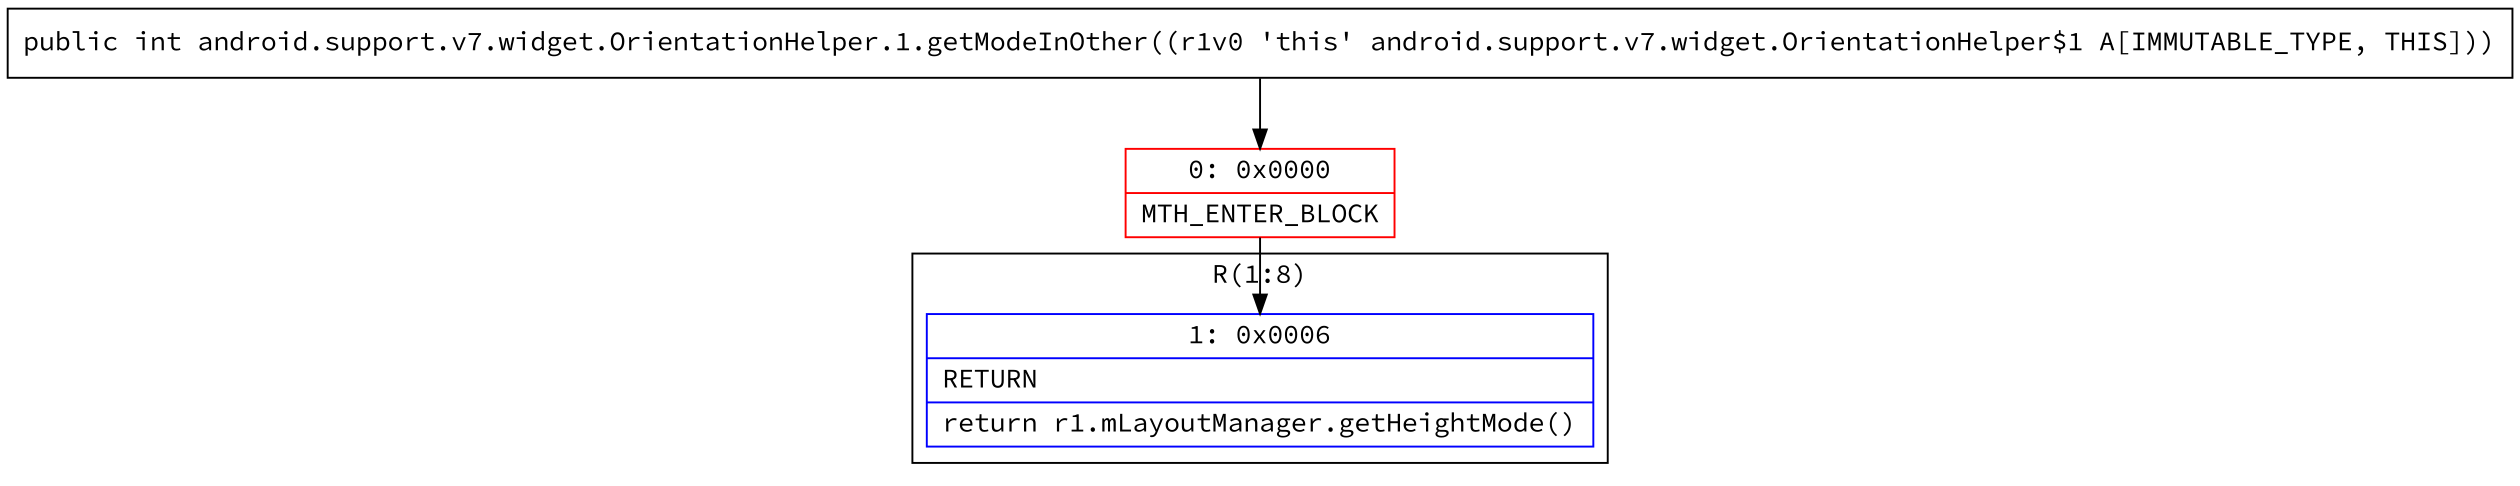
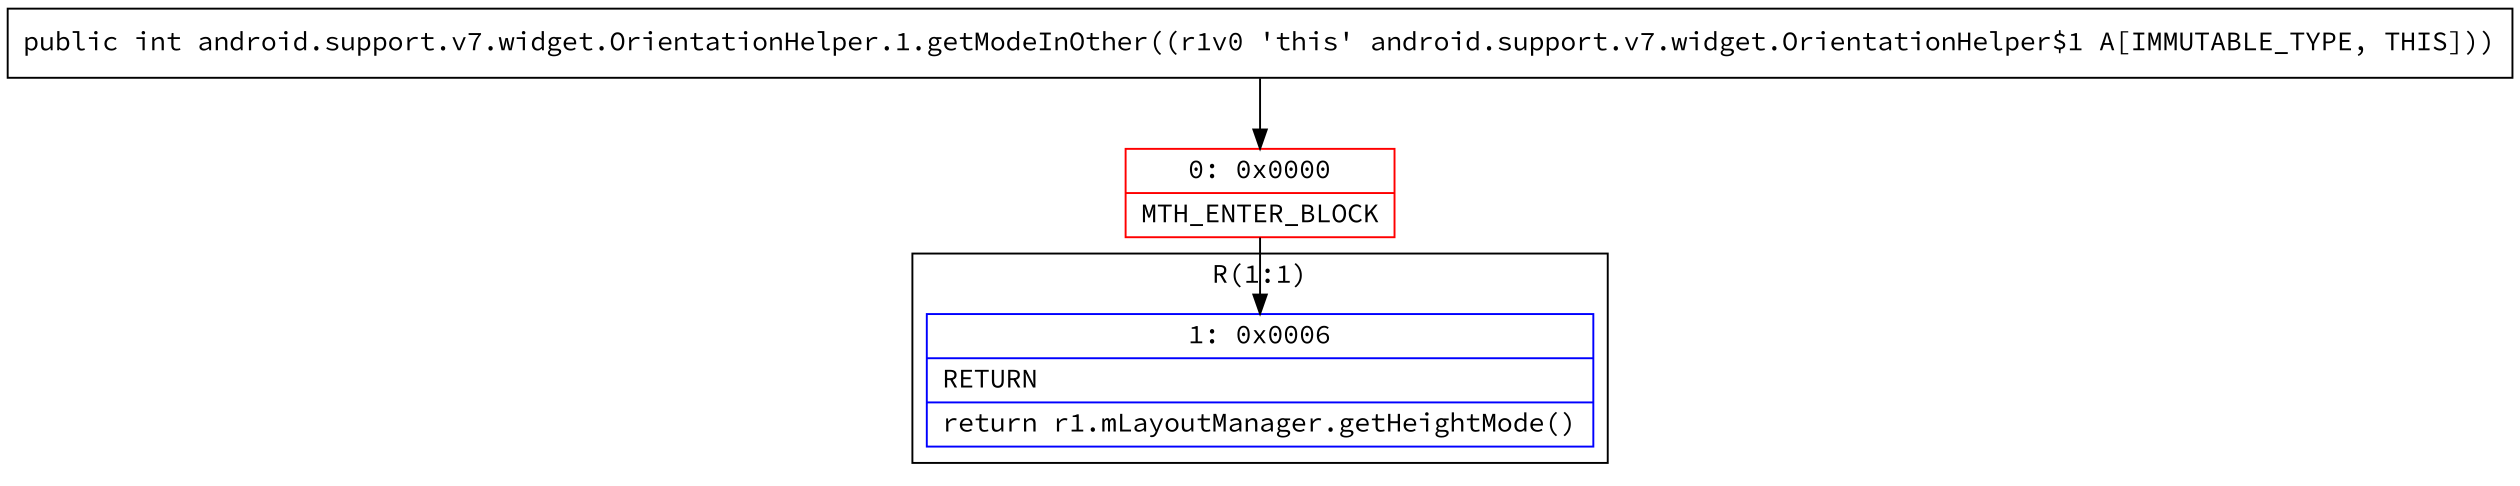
  digraph {
    fontname="Source Code Pro"
    node [shape=record fontname="Source Code Pro"]
    edge [fontname="Source Code Pro"]
    n1 [color=blue label="{1\:\ 0x0006|RETURN\l|return r1.mLayoutManager.getHeightMode()\l}"]
    n2 [color=red label="{0\:\ 0x0000|MTH_ENTER_BLOCK\l}"]
    n3 [label="{public int android.support.v7.widget.OrientationHelper.1.getModeInOther((r1v0 'this' android.support.v7.widget.OrientationHelper$1 A[IMMUTABLE_TYPE, THIS])) }"]
    subgraph cluster_1 {
-     label="R(1:8)"
+     label="R(1:1)"
      n1
    }
    n2 -> n1
    n3 -> n2
  }
